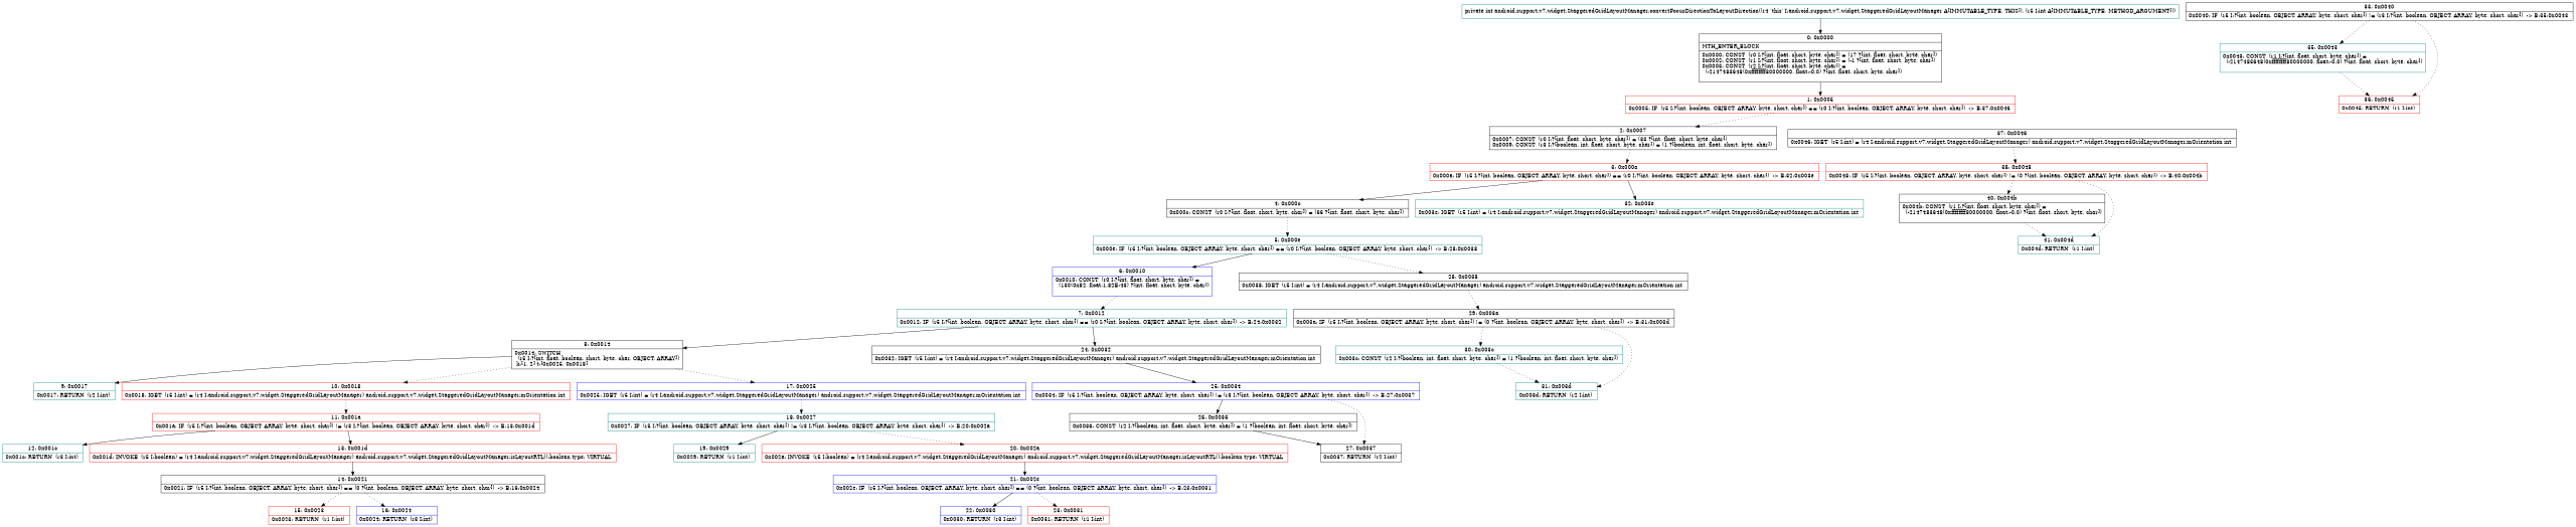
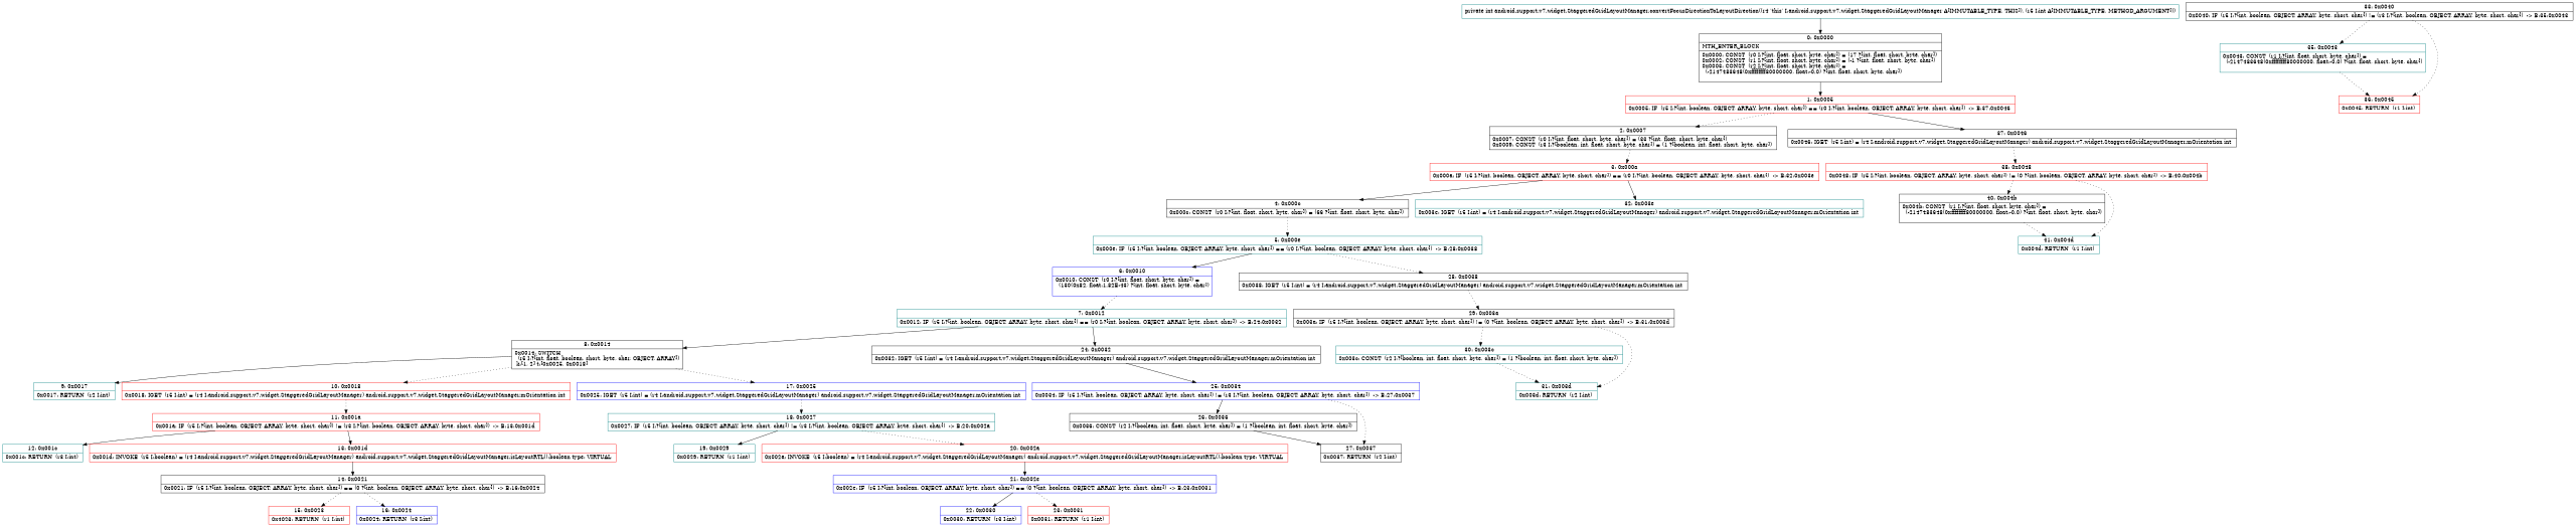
  digraph {
    node [color=black shape=record]
    edge [style=dotted]
    n1 [label="{0\:\ 0x0000|MTH_ENTER_BLOCK\l|0x0000: CONST  (r0 I:?[int, float, short, byte, char]) = (17 ?[int, float, short, byte, char]) \l0x0002: CONST  (r1 I:?[int, float, short, byte, char]) = (\-1 ?[int, float, short, byte, char]) \l0x0003: CONST  (r2 I:?[int, float, short, byte, char]) = \l  (\-2147483648(0xffffffff80000000, float:\-0.0) ?[int, float, short, byte, char])\l \l}"]
    n2 [color=red label="{1\:\ 0x0005|0x0005: IF  (r5 I:?[int, boolean, OBJECT, ARRAY, byte, short, char]) == (r0 I:?[int, boolean, OBJECT, ARRAY, byte, short, char])  \-\> B:37:0x0046 \l}"]
    n3 [label="{2\:\ 0x0007|0x0007: CONST  (r0 I:?[int, float, short, byte, char]) = (33 ?[int, float, short, byte, char]) \l0x0009: CONST  (r3 I:?[boolean, int, float, short, byte, char]) = (1 ?[boolean, int, float, short, byte, char]) \l}"]
    n4 [label="{37\:\ 0x0046|0x0046: IGET  (r5 I:int) = (r4 I:android.support.v7.widget.StaggeredGridLayoutManager) android.support.v7.widget.StaggeredGridLayoutManager.mOrientation int \l}"]
    n5 [color=red label="{3\:\ 0x000a|0x000a: IF  (r5 I:?[int, boolean, OBJECT, ARRAY, byte, short, char]) == (r0 I:?[int, boolean, OBJECT, ARRAY, byte, short, char])  \-\> B:32:0x003e \l}"]
    n6 [color=red label="{38\:\ 0x0048|0x0048: IF  (r5 I:?[int, boolean, OBJECT, ARRAY, byte, short, char]) != (0 ?[int, boolean, OBJECT, ARRAY, byte, short, char])  \-\> B:40:0x004b \l}"]
    n7 [label="{4\:\ 0x000c|0x000c: CONST  (r0 I:?[int, float, short, byte, char]) = (66 ?[int, float, short, byte, char]) \l}"]
    n8 [color=teal label="{32\:\ 0x003e|0x003e: IGET  (r5 I:int) = (r4 I:android.support.v7.widget.StaggeredGridLayoutManager) android.support.v7.widget.StaggeredGridLayoutManager.mOrientation int \l}"]
    n9 [color=teal label="{5\:\ 0x000e|0x000e: IF  (r5 I:?[int, boolean, OBJECT, ARRAY, byte, short, char]) == (r0 I:?[int, boolean, OBJECT, ARRAY, byte, short, char])  \-\> B:28:0x0038 \l}"]
    n10 [color=blue label="{6\:\ 0x0010|0x0010: CONST  (r0 I:?[int, float, short, byte, char]) = \l  (130(0x82, float:1.82E\-43) ?[int, float, short, byte, char])\l \l}"]
    n11 [label="{28\:\ 0x0038|0x0038: IGET  (r5 I:int) = (r4 I:android.support.v7.widget.StaggeredGridLayoutManager) android.support.v7.widget.StaggeredGridLayoutManager.mOrientation int \l}"]
    n12 [color=teal label="{7\:\ 0x0012|0x0012: IF  (r5 I:?[int, boolean, OBJECT, ARRAY, byte, short, char]) == (r0 I:?[int, boolean, OBJECT, ARRAY, byte, short, char])  \-\> B:24:0x0032 \l}"]
    n13 [label="{29\:\ 0x003a|0x003a: IF  (r5 I:?[int, boolean, OBJECT, ARRAY, byte, short, char]) != (0 ?[int, boolean, OBJECT, ARRAY, byte, short, char])  \-\> B:31:0x003d \l}"]
    n14 [label="{8\:\ 0x0014|0x0014: SWITCH  \l  (r5 I:?[int, float, boolean, short, byte, char, OBJECT, ARRAY])\l k:[1, 2] t:[0x0025, 0x0018] \l}"]
    n15 [label="{24\:\ 0x0032|0x0032: IGET  (r5 I:int) = (r4 I:android.support.v7.widget.StaggeredGridLayoutManager) android.support.v7.widget.StaggeredGridLayoutManager.mOrientation int \l}"]
    n16 [color=teal label="{9\:\ 0x0017|0x0017: RETURN  (r2 I:int) \l}"]
    n17 [color=red label="{10\:\ 0x0018|0x0018: IGET  (r5 I:int) = (r4 I:android.support.v7.widget.StaggeredGridLayoutManager) android.support.v7.widget.StaggeredGridLayoutManager.mOrientation int \l}"]
    n18 [color=blue label="{17\:\ 0x0025|0x0025: IGET  (r5 I:int) = (r4 I:android.support.v7.widget.StaggeredGridLayoutManager) android.support.v7.widget.StaggeredGridLayoutManager.mOrientation int \l}"]
    n19 [color=blue label="{25\:\ 0x0034|0x0034: IF  (r5 I:?[int, boolean, OBJECT, ARRAY, byte, short, char]) != (r3 I:?[int, boolean, OBJECT, ARRAY, byte, short, char])  \-\> B:27:0x0037 \l}"]
    n20 [color=red label="{11\:\ 0x001a|0x001a: IF  (r5 I:?[int, boolean, OBJECT, ARRAY, byte, short, char]) != (r3 I:?[int, boolean, OBJECT, ARRAY, byte, short, char])  \-\> B:13:0x001d \l}"]
    n21 [color=teal label="{18\:\ 0x0027|0x0027: IF  (r5 I:?[int, boolean, OBJECT, ARRAY, byte, short, char]) != (r3 I:?[int, boolean, OBJECT, ARRAY, byte, short, char])  \-\> B:20:0x002a \l}"]
    n22 [color=teal label="{12\:\ 0x001c|0x001c: RETURN  (r3 I:int) \l}"]
    n23 [color=red label="{13\:\ 0x001d|0x001d: INVOKE  (r5 I:boolean) = (r4 I:android.support.v7.widget.StaggeredGridLayoutManager) android.support.v7.widget.StaggeredGridLayoutManager.isLayoutRTL():boolean type: VIRTUAL \l}"]
    n24 [label="{14\:\ 0x0021|0x0021: IF  (r5 I:?[int, boolean, OBJECT, ARRAY, byte, short, char]) == (0 ?[int, boolean, OBJECT, ARRAY, byte, short, char])  \-\> B:16:0x0024 \l}"]
-   n25 [color=red label="{15\:\ 0x0023|0x0023: RETURN  (r1 I:int) \l}"]
+   n25 [color=red label="{15\:\ 0x0023|0x4023: RETURN  (r1 I:int) \l}"]
    n26 [color=blue label="{16\:\ 0x0024|0x0024: RETURN  (r3 I:int) \l}"]
    n27 [color=teal label="{19\:\ 0x0029|0x0029: RETURN  (r1 I:int) \l}"]
    n28 [color=red label="{20\:\ 0x002a|0x002a: INVOKE  (r5 I:boolean) = (r4 I:android.support.v7.widget.StaggeredGridLayoutManager) android.support.v7.widget.StaggeredGridLayoutManager.isLayoutRTL():boolean type: VIRTUAL \l}"]
    n29 [color=blue label="{21\:\ 0x002e|0x002e: IF  (r5 I:?[int, boolean, OBJECT, ARRAY, byte, short, char]) == (0 ?[int, boolean, OBJECT, ARRAY, byte, short, char])  \-\> B:23:0x0031 \l}"]
    n30 [color=blue label="{22\:\ 0x0030|0x0030: RETURN  (r3 I:int) \l}"]
    n31 [color=red label="{23\:\ 0x0031|0x0031: RETURN  (r1 I:int) \l}"]
    n32 [label="{26\:\ 0x0036|0x0036: CONST  (r2 I:?[boolean, int, float, short, byte, char]) = (1 ?[boolean, int, float, short, byte, char]) \l}"]
    n33 [label="{27\:\ 0x0037|0x0037: RETURN  (r2 I:int) \l}"]
    n34 [color=teal label="{30\:\ 0x003c|0x003c: CONST  (r2 I:?[boolean, int, float, short, byte, char]) = (1 ?[boolean, int, float, short, byte, char]) \l}"]
    n35 [color=teal label="{31\:\ 0x003d|0x003d: RETURN  (r2 I:int) \l}"]
    n36 [label="{33\:\ 0x0040|0x0040: IF  (r5 I:?[int, boolean, OBJECT, ARRAY, byte, short, char]) != (r3 I:?[int, boolean, OBJECT, ARRAY, byte, short, char])  \-\> B:35:0x0043 \l}"]
    n37 [color=teal label="{35\:\ 0x0043|0x0043: CONST  (r1 I:?[int, float, short, byte, char]) = \l  (\-2147483648(0xffffffff80000000, float:\-0.0) ?[int, float, short, byte, char])\l \l}"]
    n38 [color=red label="{36\:\ 0x0045|0x0045: RETURN  (r1 I:int) \l}"]
    n39 [label="{40\:\ 0x004b|0x004b: CONST  (r1 I:?[int, float, short, byte, char]) = \l  (\-2147483648(0xffffffff80000000, float:\-0.0) ?[int, float, short, byte, char])\l \l}"]
    n40 [color=teal label="{41\:\ 0x004d|0x004d: RETURN  (r1 I:int) \l}"]
    n41 [color=teal label="{private int android.support.v7.widget.StaggeredGridLayoutManager.convertFocusDirectionToLayoutDirection((r4 'this' I:android.support.v7.widget.StaggeredGridLayoutManager A[IMMUTABLE_TYPE, THIS]), (r5 I:int A[IMMUTABLE_TYPE, METHOD_ARGUMENT])) }"]
    n1 -> n2 [style=solid]
    n2 -> n3
+   n2 -> n4 [style=solid]
    n3 -> n5
    n4 -> n6
    n5 -> n7 [style=solid]
    n5 -> n8 [style=solid]
    n6 -> n39
    n6 -> n40
    n7 -> n9
    n9 -> n10 [style=solid]
    n9 -> n11
    n10 -> n12
    n11 -> n13
    n12 -> n14 [style=solid]
    n12 -> n15 [style=solid]
    n13 -> n34
    n13 -> n35
    n14 -> n16 [style=solid]
    n14 -> n17
    n14 -> n18
    n15 -> n19 [style=solid]
    n17 -> n20
    n18 -> n21
    n19 -> n32 [style=solid]
    n19 -> n33
    n20 -> n22 [style=solid]
    n20 -> n23 [style=solid]
    n21 -> n27 [style=solid]
    n21 -> n28
    n23 -> n24 [style=solid]
    n24 -> n25
    n24 -> n26
    n28 -> n29 [style=solid]
    n29 -> n30 [style=solid]
    n29 -> n31
    n32 -> n33 [style=solid]
    n34 -> n35
    n36 -> n37
    n36 -> n38
    n37 -> n38
    n39 -> n40
    n41 -> n1 [style=solid]
  }
